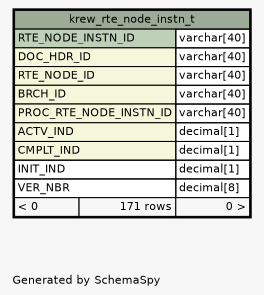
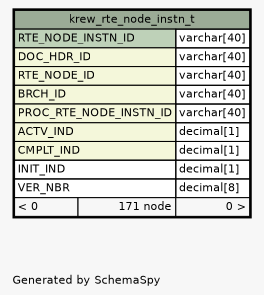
  digraph {
    bgcolor="#f7f7f7"
    fontname=Helvetica
    fontsize=11
    label="\nGenerated by SchemaSpy"
    labeljust=l
    nodesep=0.18
    rankdir=RL
    ranksep=0.46
-   n1 [fontname=Helvetica fontsize=11 label=<     <TABLE BORDER="2" CELLBORDER="1" CELLSPACING="0" BGCOLOR="#ffffff">       <TR><TD COLSPAN="3" BGCOLOR="#9bab96" ALIGN="CENTER">krew_rte_node_instn_t</TD></TR>       <TR><TD PORT="RTE_NODE_INSTN_ID" COLSPAN="2" BGCOLOR="#bed1b8" ALIGN="LEFT">RTE_NODE_INSTN_ID</TD><TD PORT="RTE_NODE_INSTN_ID.type" ALIGN="LEFT">varchar[40]</TD></TR>       <TR><TD PORT="DOC_HDR_ID" COLSPAN="2" BGCOLOR="#f4f7da" ALIGN="LEFT">DOC_HDR_ID</TD><TD PORT="DOC_HDR_ID.type" ALIGN="LEFT">varchar[40]</TD></TR>       <TR><TD PORT="RTE_NODE_ID" COLSPAN="2" BGCOLOR="#f4f7da" ALIGN="LEFT">RTE_NODE_ID</TD><TD PORT="RTE_NODE_ID.type" ALIGN="LEFT">varchar[40]</TD></TR>       <TR><TD PORT="BRCH_ID" COLSPAN="2" BGCOLOR="#f4f7da" ALIGN="LEFT">BRCH_ID</TD><TD PORT="BRCH_ID.type" ALIGN="LEFT">varchar[40]</TD></TR>       <TR><TD PORT="PROC_RTE_NODE_INSTN_ID" COLSPAN="2" BGCOLOR="#f4f7da" ALIGN="LEFT">PROC_RTE_NODE_INSTN_ID</TD><TD PORT="PROC_RTE_NODE_INSTN_ID.type" ALIGN="LEFT">varchar[40]</TD></TR>       <TR><TD PORT="ACTV_IND" COLSPAN="2" BGCOLOR="#f4f7da" ALIGN="LEFT">ACTV_IND</TD><TD PORT="ACTV_IND.type" ALIGN="LEFT">decimal[1]</TD></TR>       <TR><TD PORT="CMPLT_IND" COLSPAN="2" BGCOLOR="#f4f7da" ALIGN="LEFT">CMPLT_IND</TD><TD PORT="CMPLT_IND.type" ALIGN="LEFT">decimal[1]</TD></TR>       <TR><TD PORT="INIT_IND" COLSPAN="2" ALIGN="LEFT">INIT_IND</TD><TD PORT="INIT_IND.type" ALIGN="LEFT">decimal[1]</TD></TR>       <TR><TD PORT="VER_NBR" COLSPAN="2" ALIGN="LEFT">VER_NBR</TD><TD PORT="VER_NBR.type" ALIGN="LEFT">decimal[8]</TD></TR>       <TR><TD ALIGN="LEFT" BGCOLOR="#f7f7f7">&lt; 0</TD><TD ALIGN="RIGHT" BGCOLOR="#f7f7f7">171 rows</TD><TD ALIGN="RIGHT" BGCOLOR="#f7f7f7">0 &gt;</TD></TR>     </TABLE>> shape=plaintext]
+   n1 [fontname=Helvetica fontsize=11 label=<     <TABLE BORDER="2" CELLBORDER="1" CELLSPACING="0" BGCOLOR="#ffffff">       <TR><TD COLSPAN="3" BGCOLOR="#9bab96" ALIGN="CENTER">krew_rte_node_instn_t</TD></TR>       <TR><TD PORT="RTE_NODE_INSTN_ID" COLSPAN="2" BGCOLOR="#bed1b8" ALIGN="LEFT">RTE_NODE_INSTN_ID</TD><TD PORT="RTE_NODE_INSTN_ID.type" ALIGN="LEFT">varchar[40]</TD></TR>       <TR><TD PORT="DOC_HDR_ID" COLSPAN="2" BGCOLOR="#f4f7da" ALIGN="LEFT">DOC_HDR_ID</TD><TD PORT="DOC_HDR_ID.type" ALIGN="LEFT">varchar[40]</TD></TR>       <TR><TD PORT="RTE_NODE_ID" COLSPAN="2" BGCOLOR="#f4f7da" ALIGN="LEFT">RTE_NODE_ID</TD><TD PORT="RTE_NODE_ID.type" ALIGN="LEFT">varchar[40]</TD></TR>       <TR><TD PORT="BRCH_ID" COLSPAN="2" BGCOLOR="#f4f7da" ALIGN="LEFT">BRCH_ID</TD><TD PORT="BRCH_ID.type" ALIGN="LEFT">varchar[40]</TD></TR>       <TR><TD PORT="PROC_RTE_NODE_INSTN_ID" COLSPAN="2" BGCOLOR="#f4f7da" ALIGN="LEFT">PROC_RTE_NODE_INSTN_ID</TD><TD PORT="PROC_RTE_NODE_INSTN_ID.type" ALIGN="LEFT">varchar[40]</TD></TR>       <TR><TD PORT="ACTV_IND" COLSPAN="2" BGCOLOR="#f4f7da" ALIGN="LEFT">ACTV_IND</TD><TD PORT="ACTV_IND.type" ALIGN="LEFT">decimal[1]</TD></TR>       <TR><TD PORT="CMPLT_IND" COLSPAN="2" BGCOLOR="#f4f7da" ALIGN="LEFT">CMPLT_IND</TD><TD PORT="CMPLT_IND.type" ALIGN="LEFT">decimal[1]</TD></TR>       <TR><TD PORT="INIT_IND" COLSPAN="2" ALIGN="LEFT">INIT_IND</TD><TD PORT="INIT_IND.type" ALIGN="LEFT">decimal[1]</TD></TR>       <TR><TD PORT="VER_NBR" COLSPAN="2" ALIGN="LEFT">VER_NBR</TD><TD PORT="VER_NBR.type" ALIGN="LEFT">decimal[8]</TD></TR>       <TR><TD ALIGN="LEFT" BGCOLOR="#f7f7f7">&lt; 0</TD><TD ALIGN="RIGHT" BGCOLOR="#f7f7f7">171 node</TD><TD ALIGN="RIGHT" BGCOLOR="#f7f7f7">0 &gt;</TD></TR>     </TABLE>> shape=plaintext]
  }
